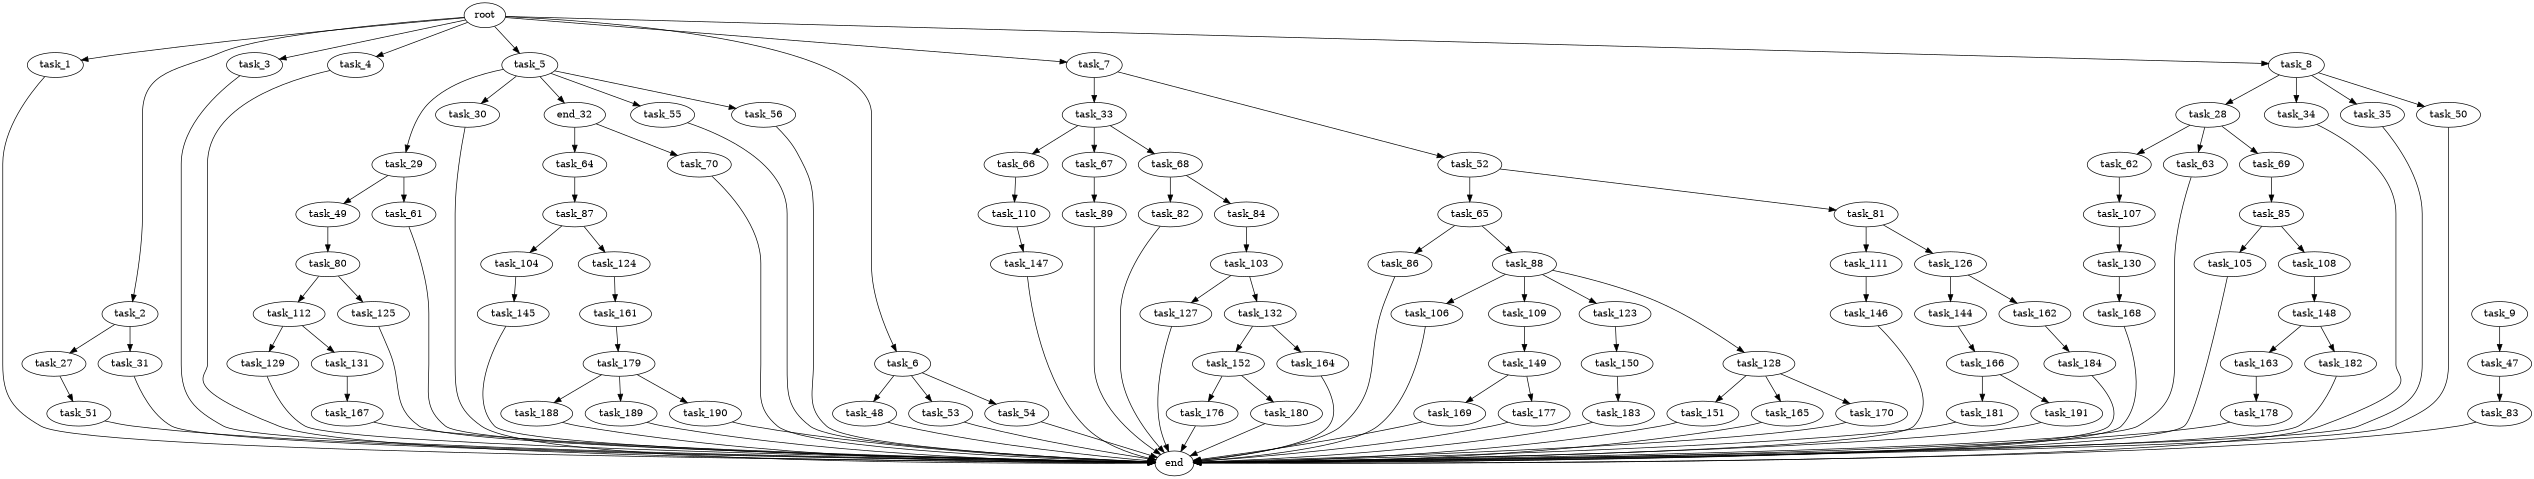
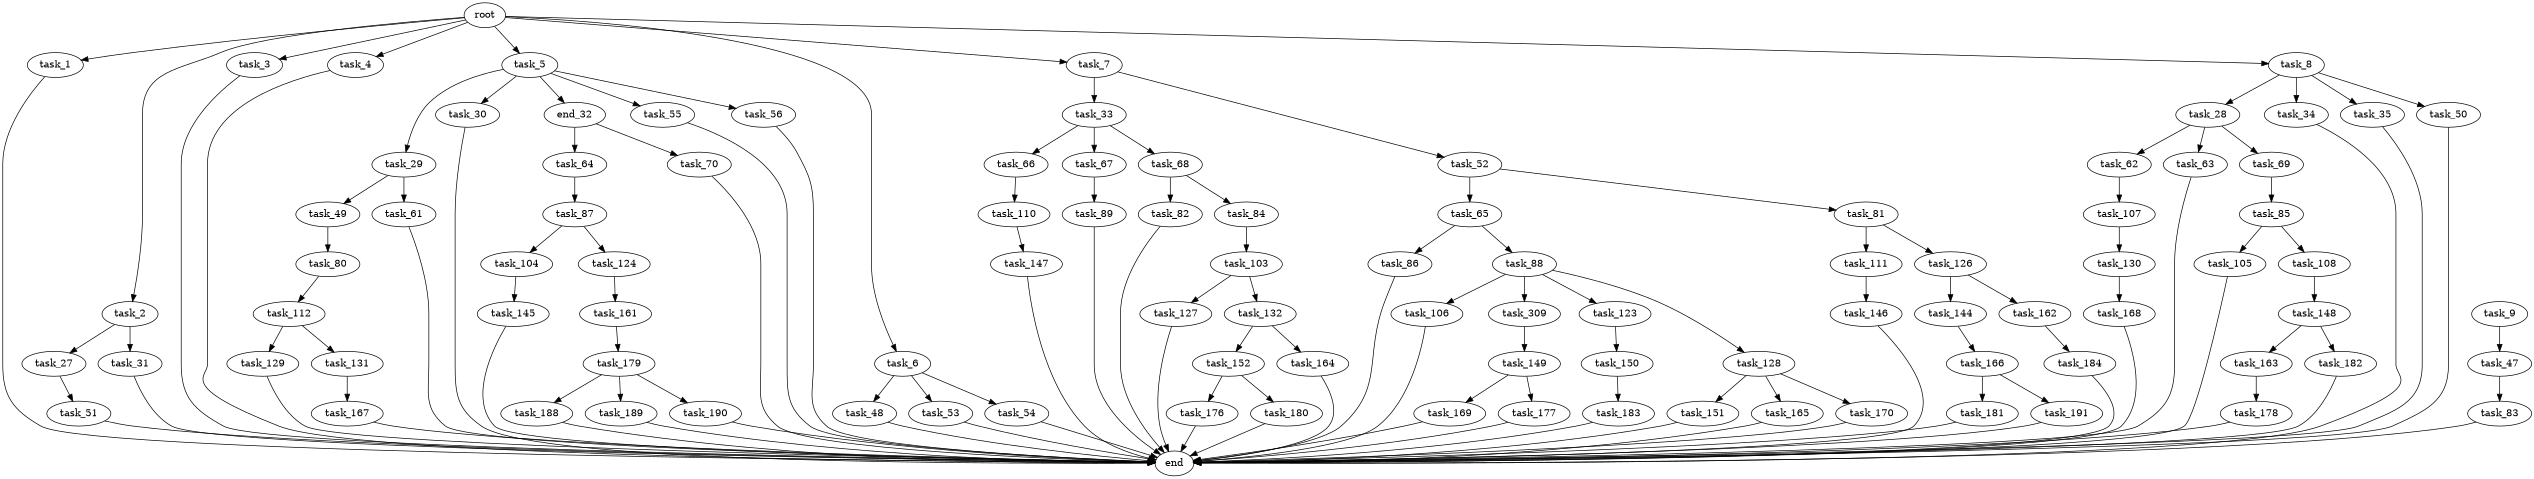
  digraph {
    root
    task_1
    task_2
    task_3
    task_4
    task_5
    task_6
    task_7
    task_8
    end
    task_27
    task_31
    task_29
    task_30
    n15 [label=end_32]
    task_55
    task_56
    task_48
    task_53
    task_54
    task_33
    task_52
    task_28
    task_34
    task_35
    task_50
    task_9
    task_47
    task_51
    task_49
    task_61
    task_64
    task_70
    task_66
    task_67
    task_68
    task_65
    task_81
    task_62
    task_63
    task_69
    task_83
    task_107
    task_85
    task_80
    task_87
    task_110
    task_89
    task_82
    task_84
    task_112
-   task_125
    task_86
    task_88
    task_111
    task_126
    task_130
    task_104
    task_124
    task_106
-   task_109
+   task_109 [label=task_309]
    task_123
    task_128
    task_147
    task_103
    task_105
    task_108
    task_129
    task_131
    task_146
    task_144
    task_162
    task_127
    task_132
    task_148
    task_145
    task_161
    task_149
    task_150
    task_151
    task_165
    task_170
    task_152
    task_164
    task_168
    task_163
    task_182
    task_169
    task_177
    task_167
    task_183
    task_179
    task_166
    task_184
    task_176
    task_180
    task_181
    task_191
    task_178
    task_188
    task_189
    task_190
    root -> task_1
    root -> task_2
    root -> task_3
    root -> task_4
    root -> task_5
    root -> task_6
    root -> task_7
    root -> task_8
    task_1 -> end
    task_2 -> task_27
    task_2 -> task_31
    task_3 -> end
    task_4 -> end
    task_5 -> task_29
    task_5 -> task_30
    task_5 -> n15
    task_5 -> task_55
    task_5 -> task_56
    task_6 -> task_48
    task_6 -> task_53
    task_6 -> task_54
    task_7 -> task_33
    task_7 -> task_52
    task_8 -> task_28
    task_8 -> task_34
    task_8 -> task_35
    task_8 -> task_50
    task_27 -> task_51
    task_31 -> end
    task_29 -> task_49
    task_29 -> task_61
    task_30 -> end
    n15 -> task_64
    n15 -> task_70
    task_55 -> end
    task_56 -> end
    task_48 -> end
    task_53 -> end
    task_54 -> end
    task_33 -> task_66
    task_33 -> task_67
    task_33 -> task_68
    task_52 -> task_65
    task_52 -> task_81
    task_28 -> task_62
    task_28 -> task_63
    task_28 -> task_69
    task_34 -> end
    task_35 -> end
    task_50 -> end
    task_9 -> task_47
    task_47 -> task_83
    task_51 -> end
    task_49 -> task_80
    task_61 -> end
    task_64 -> task_87
    task_70 -> end
    task_66 -> task_110
    task_67 -> task_89
    task_68 -> task_82
    task_68 -> task_84
    task_65 -> task_86
    task_65 -> task_88
    task_81 -> task_111
    task_81 -> task_126
    task_62 -> task_107
    task_63 -> end
    task_69 -> task_85
    task_83 -> end
    task_107 -> task_130
    task_85 -> task_105
    task_85 -> task_108
    task_80 -> task_112
-   task_80 -> task_125
    task_87 -> task_104
    task_87 -> task_124
    task_110 -> task_147
    task_89 -> end
    task_82 -> end
    task_84 -> task_103
    task_112 -> task_129
    task_112 -> task_131
-   task_125 -> end
    task_86 -> end
    task_88 -> task_106
    task_88 -> task_109
    task_88 -> task_123
    task_88 -> task_128
    task_111 -> task_146
    task_126 -> task_144
    task_126 -> task_162
    task_130 -> task_168
    task_104 -> task_145
    task_124 -> task_161
    task_106 -> end
    task_109 -> task_149
    task_123 -> task_150
    task_128 -> task_151
    task_128 -> task_165
    task_128 -> task_170
    task_147 -> end
    task_103 -> task_127
    task_103 -> task_132
    task_105 -> end
    task_108 -> task_148
    task_129 -> end
    task_131 -> task_167
    task_146 -> end
    task_144 -> task_166
    task_162 -> task_184
    task_127 -> end
    task_132 -> task_152
    task_132 -> task_164
    task_148 -> task_163
    task_148 -> task_182
    task_145 -> end
    task_161 -> task_179
    task_149 -> task_169
    task_149 -> task_177
    task_150 -> task_183
    task_151 -> end
    task_165 -> end
    task_170 -> end
    task_152 -> task_176
    task_152 -> task_180
    task_164 -> end
    task_168 -> end
    task_163 -> task_178
    task_182 -> end
    task_169 -> end
    task_177 -> end
    task_167 -> end
    task_183 -> end
    task_179 -> task_188
    task_179 -> task_189
    task_179 -> task_190
    task_166 -> task_181
    task_166 -> task_191
    task_184 -> end
    task_176 -> end
    task_180 -> end
    task_181 -> end
    task_191 -> end
    task_178 -> end
    task_188 -> end
    task_189 -> end
    task_190 -> end
  }
